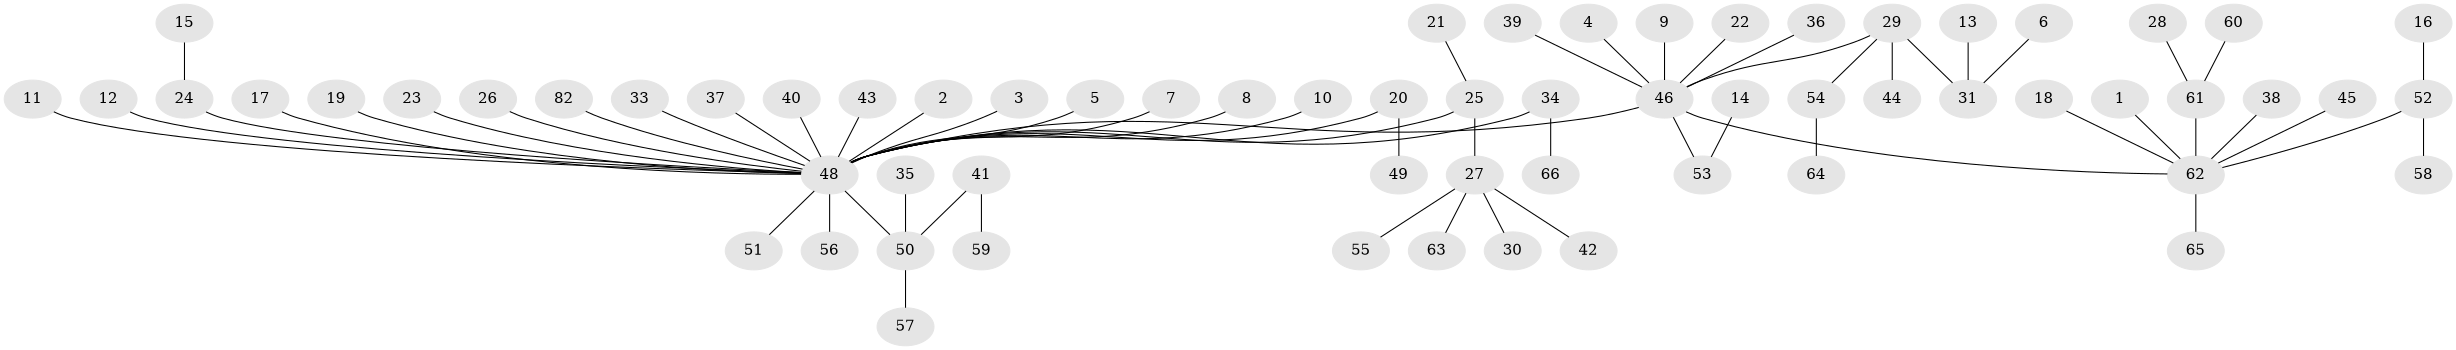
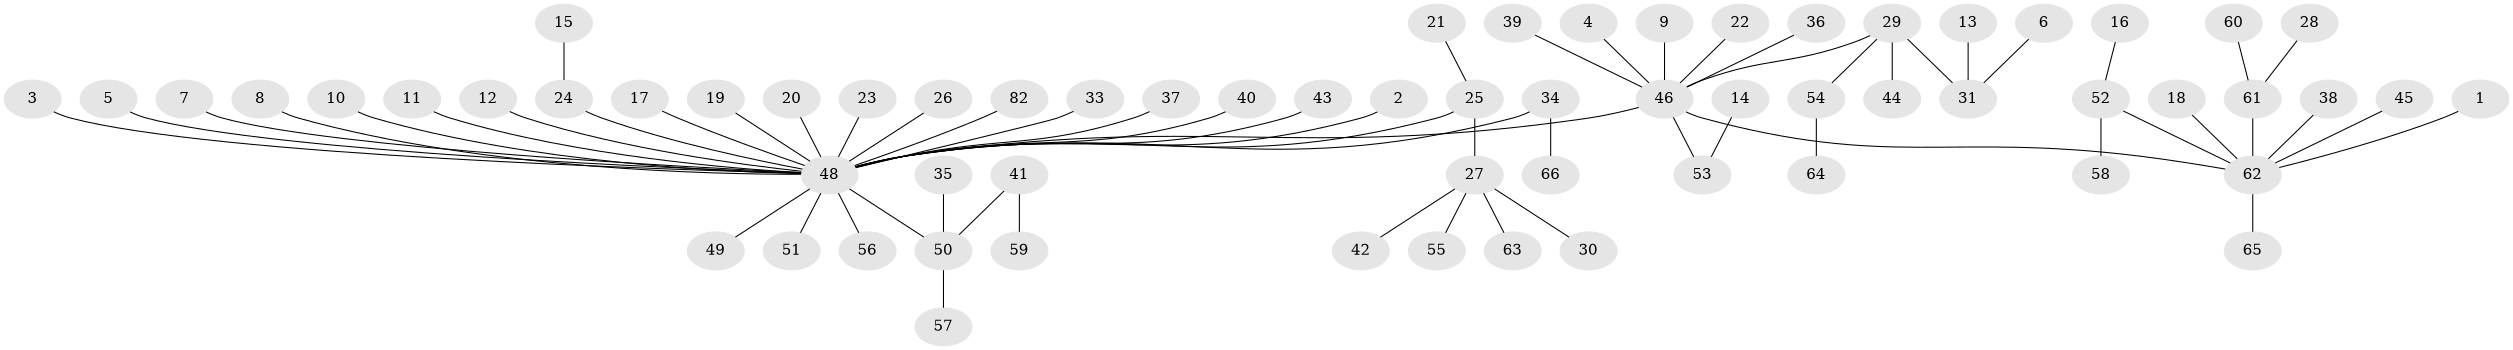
  graph {
    node [color=gray90 style=filled]
    edge [weight=1.0]
    1
    62
    65
    2
    48
    50
    49
    51
    56
    3
    4
    46
    53
    5
    6
    31
    7
    8
    9
    10
    11
    12
    13
    14
    15
    24
    16
    52
    58
    17
    18
    19
    20
    21
    25
    27
    22
    23
    30
    42
    55
    63
    26
    28
    61
    29
    44
    54
    64
    n50 [label=82]
    33
    34
    66
    35
    57
    36
    37
    38
    39
    40
    41
    59
    43
    45
    60
    1 -- 62
    62 -- 65
    2 -- 48
    48 -- 50
-   20 -- 49
+   48 -- 49
    48 -- 51
    48 -- 56
    50 -- 57
    3 -- 48
    4 -- 46
    46 -- 62
    46 -- 48
    46 -- 53
    5 -- 48
    6 -- 31
    7 -- 48
    8 -- 48
    9 -- 46
    10 -- 48
    11 -- 48
    12 -- 48
    13 -- 31
    14 -- 53
    15 -- 24
    24 -- 48
    16 -- 52
    52 -- 62
    52 -- 58
    17 -- 48
    18 -- 62
    19 -- 48
    20 -- 48
    21 -- 25
    25 -- 48
    25 -- 27
    27 -- 30
    27 -- 42
    27 -- 55
    27 -- 63
    22 -- 46
    23 -- 48
    26 -- 48
    28 -- 61
    61 -- 62
    29 -- 46
    29 -- 31
    29 -- 44
    29 -- 54
    54 -- 64
    n50 -- 48
    33 -- 48
    34 -- 48
    34 -- 66
    35 -- 50
    36 -- 46
    37 -- 48
    38 -- 62
    39 -- 46
    40 -- 48
    41 -- 50
    41 -- 59
    43 -- 48
    45 -- 62
    60 -- 61
  }
